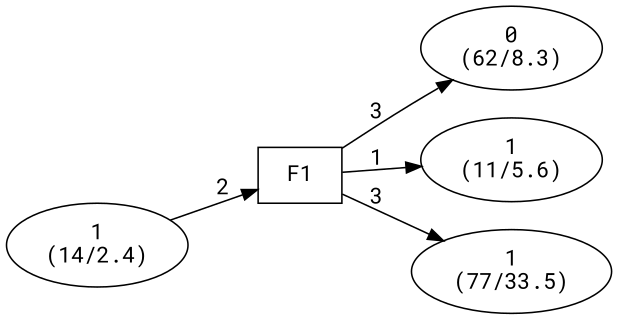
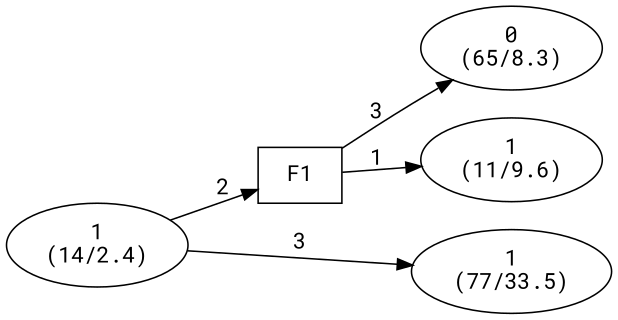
  digraph {
    fontname="Roboto Mono"
    rankdir=LR
    node [fontname="Roboto Mono" shape=ellipse]
    edge [fontname="Roboto Mono"]
    n1 [label="F1\n" shape=box]
-   n2 [label="0\n(62/8.3)"]
-   n3 [label="1\n(11/5.6)"]
+   n2 [label="0\n(65/8.3)"]
+   n3 [label="1\n(11/9.6)"]
    n4 [label="1\n(77/33.5)"]
    n5 [label="1\n(14/2.4)"]
    n1 -> n2 [label=3]
    n1 -> n3 [label=1]
-   n1 -> n4 [label=3]
+   n5 -> n4 [label=3]
    n5 -> n1 [label=2]
  }
